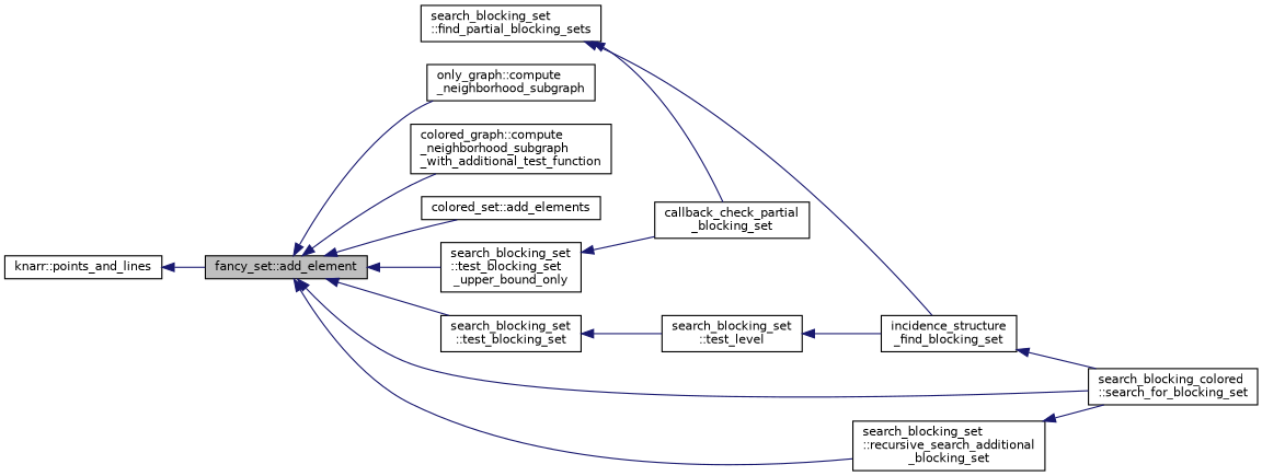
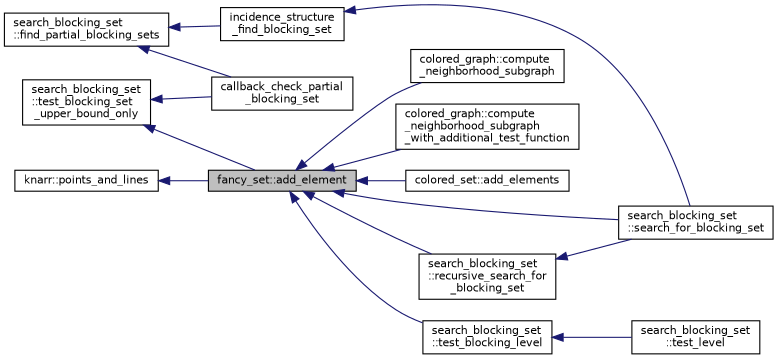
  digraph {
    rankdir=LR
    node [color=black fillcolor=white fontname=Helvetica fontsize=10 shape=record style=filled]
    edge [color=midnightblue dir=back fontname=Helvetica fontsize=10 labelfontname=Helvetica labelfontsize=10 style=solid]
    n1 [fillcolor=grey75 fontcolor=black height=0.2 label="fancy_set::add_element" width=0.4]
-   n2 [height=0.2 label="only_graph::compute\l_neighborhood_subgraph" width=0.4]
+   n2 [height=0.2 label="colored_graph::compute\l_neighborhood_subgraph" width=0.4]
    n3 [height=0.2 label="colored_graph::compute\l_neighborhood_subgraph\l_with_additional_test_function" width=0.4]
    n4 [height=0.2 label="colored_set::add_elements" width=0.4]
-   n5 [height=0.2 label="search_blocking_set\l::test_blocking_set" width=0.4]
+   n5 [height=0.2 label="search_blocking_set\l::test_blocking_level" width=0.4]
    n6 [height=0.2 label="search_blocking_set\l::test_blocking_set\l_upper_bound_only" width=0.4]
-   n7 [height=0.2 label="search_blocking_colored\l::search_for_blocking_set" width=0.4]
-   n8 [height=0.2 label="search_blocking_set\l::recursive_search_additional\l_blocking_set" width=0.4]
+   n7 [height=0.2 label="search_blocking_set\l::search_for_blocking_set" width=0.4]
+   n8 [height=0.2 label="search_blocking_set\l::recursive_search_for\l_blocking_set" width=0.4]
    n9 [height=0.2 label="knarr::points_and_lines" width=0.4]
    n10 [height=0.2 label="search_blocking_set\l::test_level" width=0.4]
    n11 [height=0.2 label="callback_check_partial\l_blocking_set" width=0.4]
    n12 [height=0.2 label="incidence_structure\l_find_blocking_set" width=0.4]
    n13 [height=0.2 label="search_blocking_set\l::find_partial_blocking_sets" width=0.4]
    n1 -> n2
    n1 -> n3
    n1 -> n4
    n1 -> n5
-   n1 -> n6
+   n6 -> n1
    n1 -> n7
    n1 -> n8
    n5 -> n10
    n6 -> n11
    n8 -> n7
    n9 -> n1
-   n10 -> n12
    n12 -> n7
    n13 -> n11
    n13 -> n12
  }
